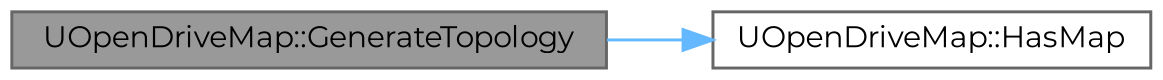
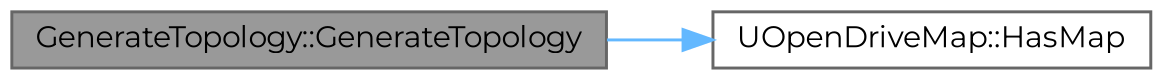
  digraph {
    rankdir=LR
    fontname=Montserrat
    node [fontname=Montserrat fontsize=10 shape=box style=filled]
-   n1 [color=gray40 fillcolor=grey60 fontcolor=black height=0.2 label="UOpenDriveMap::GenerateTopology" width=0.4]
+   n1 [color=gray40 fillcolor=grey60 fontcolor=black height=0.2 label="GenerateTopology::GenerateTopology" width=0.4]
    n2 [color=grey40 fillcolor=white height=0.2 label="UOpenDriveMap::HasMap" width=0.4]
    n1 -> n2 [color=steelblue1 fontname=Montserrat fontsize=10 labelfontname=Helvetica labelfontsize=10 style=solid]
  }
